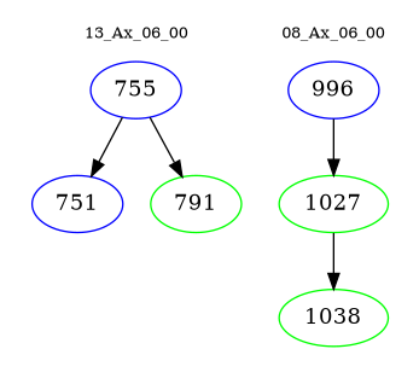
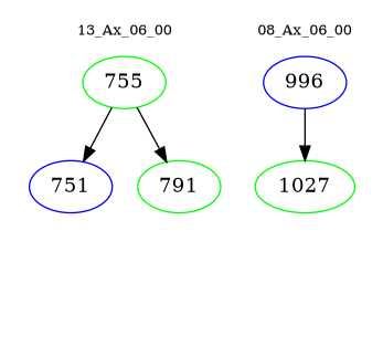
  digraph {
    node [color=green]
    edge [color=black]
-   n1 [color=blue label=755]
+   n1 [label=755]
    n2 [color=blue label=751]
    n3 [label=791]
    n4 [label=1027]
    n5 [color=blue label=996]
-   n6 [label=1038]
    subgraph cluster_1 {
      color=white
      fontsize=10
      label="13_Ax_06_00"
      n1
      n2
      n3
    }
    subgraph cluster_2 {
      color=white
      fontsize=10
      label="08_Ax_06_00"
      n4
      n5
-     n6
    }
    n1 -> n2
    n1 -> n3
-   n4 -> n6
    n5 -> n4
  }
